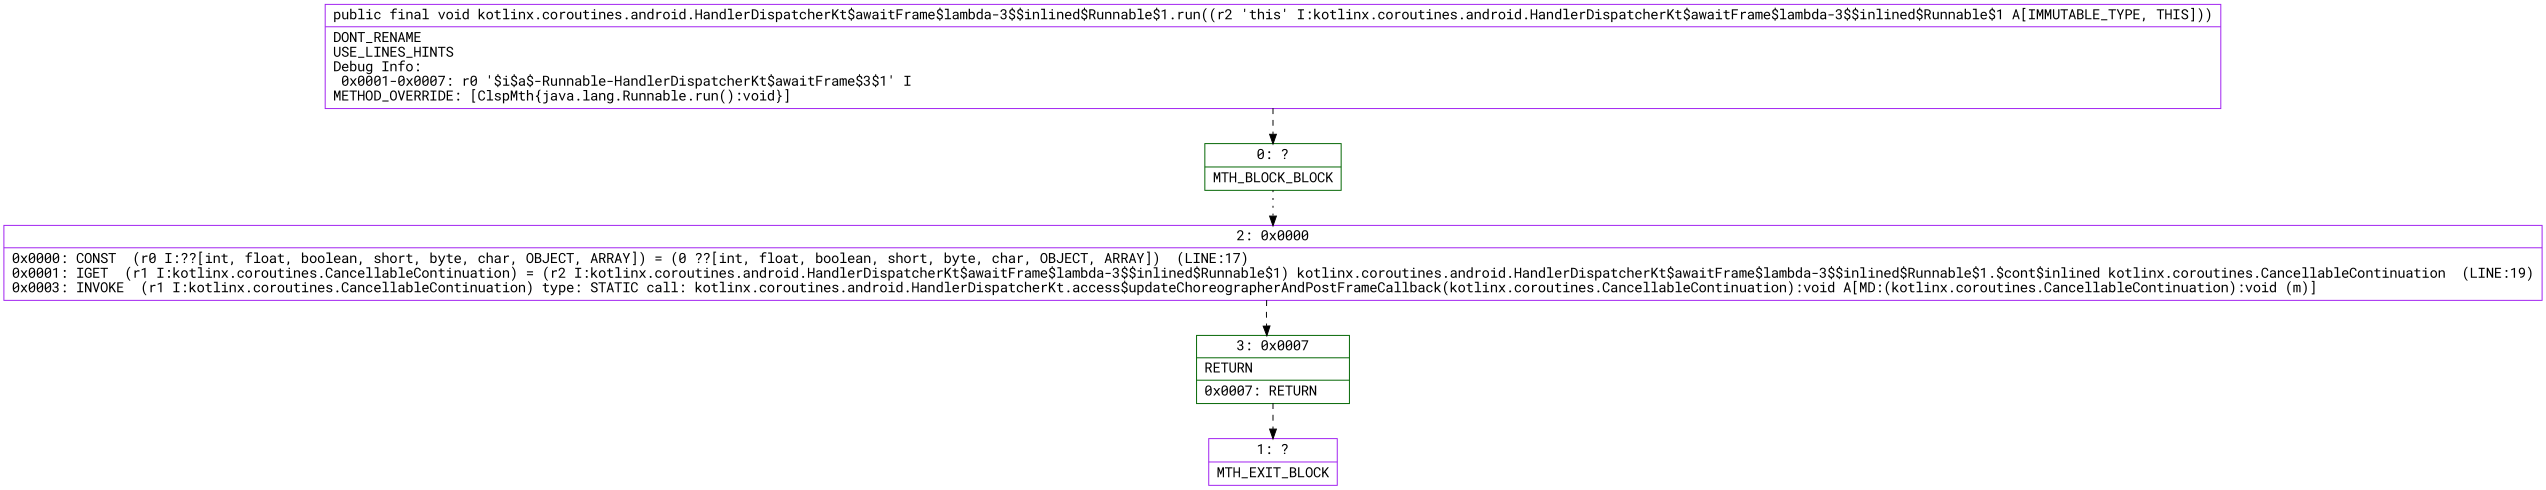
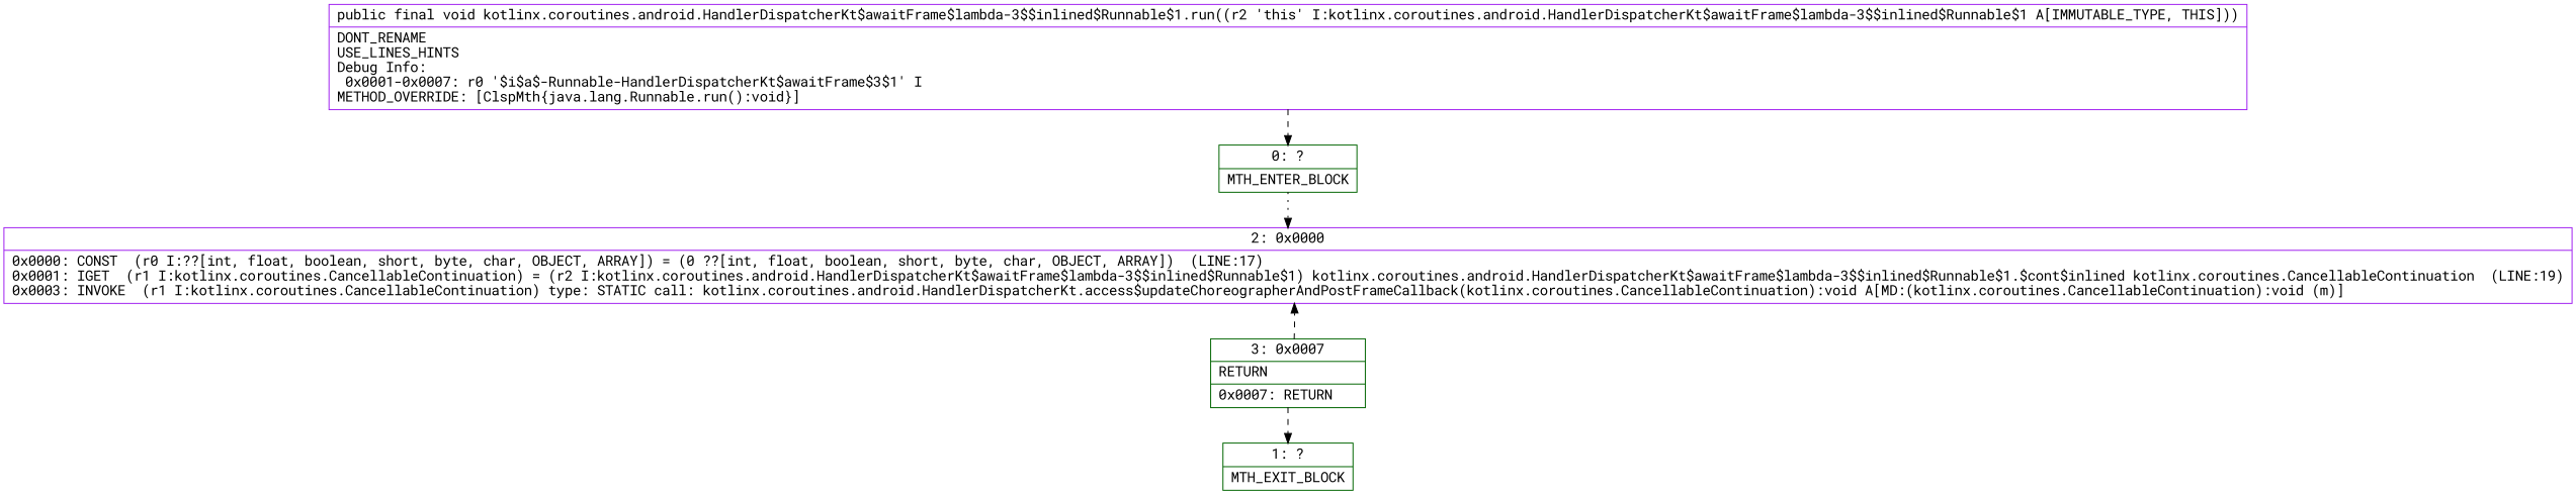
  digraph {
    fontname="Roboto Mono"
    node [color=purple fontname="Roboto Mono" shape=record]
    edge [fontname="Roboto Mono" style=dashed]
-   n1 [color=darkgreen label="{0\:\ ?|MTH_BLOCK_BLOCK\l}"]
+   n1 [color=darkgreen label="{0\:\ ?|MTH_ENTER_BLOCK\l}"]
    n2 [label="{2\:\ 0x0000|0x0000: CONST  (r0 I:??[int, float, boolean, short, byte, char, OBJECT, ARRAY]) = (0 ??[int, float, boolean, short, byte, char, OBJECT, ARRAY])  (LINE:17)\l0x0001: IGET  (r1 I:kotlinx.coroutines.CancellableContinuation) = (r2 I:kotlinx.coroutines.android.HandlerDispatcherKt$awaitFrame$lambda\-3$$inlined$Runnable$1) kotlinx.coroutines.android.HandlerDispatcherKt$awaitFrame$lambda\-3$$inlined$Runnable$1.$cont$inlined kotlinx.coroutines.CancellableContinuation  (LINE:19)\l0x0003: INVOKE  (r1 I:kotlinx.coroutines.CancellableContinuation) type: STATIC call: kotlinx.coroutines.android.HandlerDispatcherKt.access$updateChoreographerAndPostFrameCallback(kotlinx.coroutines.CancellableContinuation):void A[MD:(kotlinx.coroutines.CancellableContinuation):void (m)]\l}"]
    n3 [color=darkgreen label="{3\:\ 0x0007|RETURN\l|0x0007: RETURN   \l}"]
-   n4 [label="{1\:\ ?|MTH_EXIT_BLOCK\l}"]
+   n4 [color=darkgreen label="{1\:\ ?|MTH_EXIT_BLOCK\l}"]
    n5 [label="{public final void kotlinx.coroutines.android.HandlerDispatcherKt$awaitFrame$lambda\-3$$inlined$Runnable$1.run((r2 'this' I:kotlinx.coroutines.android.HandlerDispatcherKt$awaitFrame$lambda\-3$$inlined$Runnable$1 A[IMMUTABLE_TYPE, THIS]))  | DONT_RENAME\lUSE_LINES_HINTS\lDebug Info:\l  0x0001\-0x0007: r0 '$i$a$\-Runnable\-HandlerDispatcherKt$awaitFrame$3$1' I\lMETHOD_OVERRIDE: [ClspMth\{java.lang.Runnable.run():void\}]\l}"]
    n1 -> n2 [style=dotted]
-   n2 -> n3
+   n3 -> n2
    n3 -> n4
    n5 -> n1
  }
